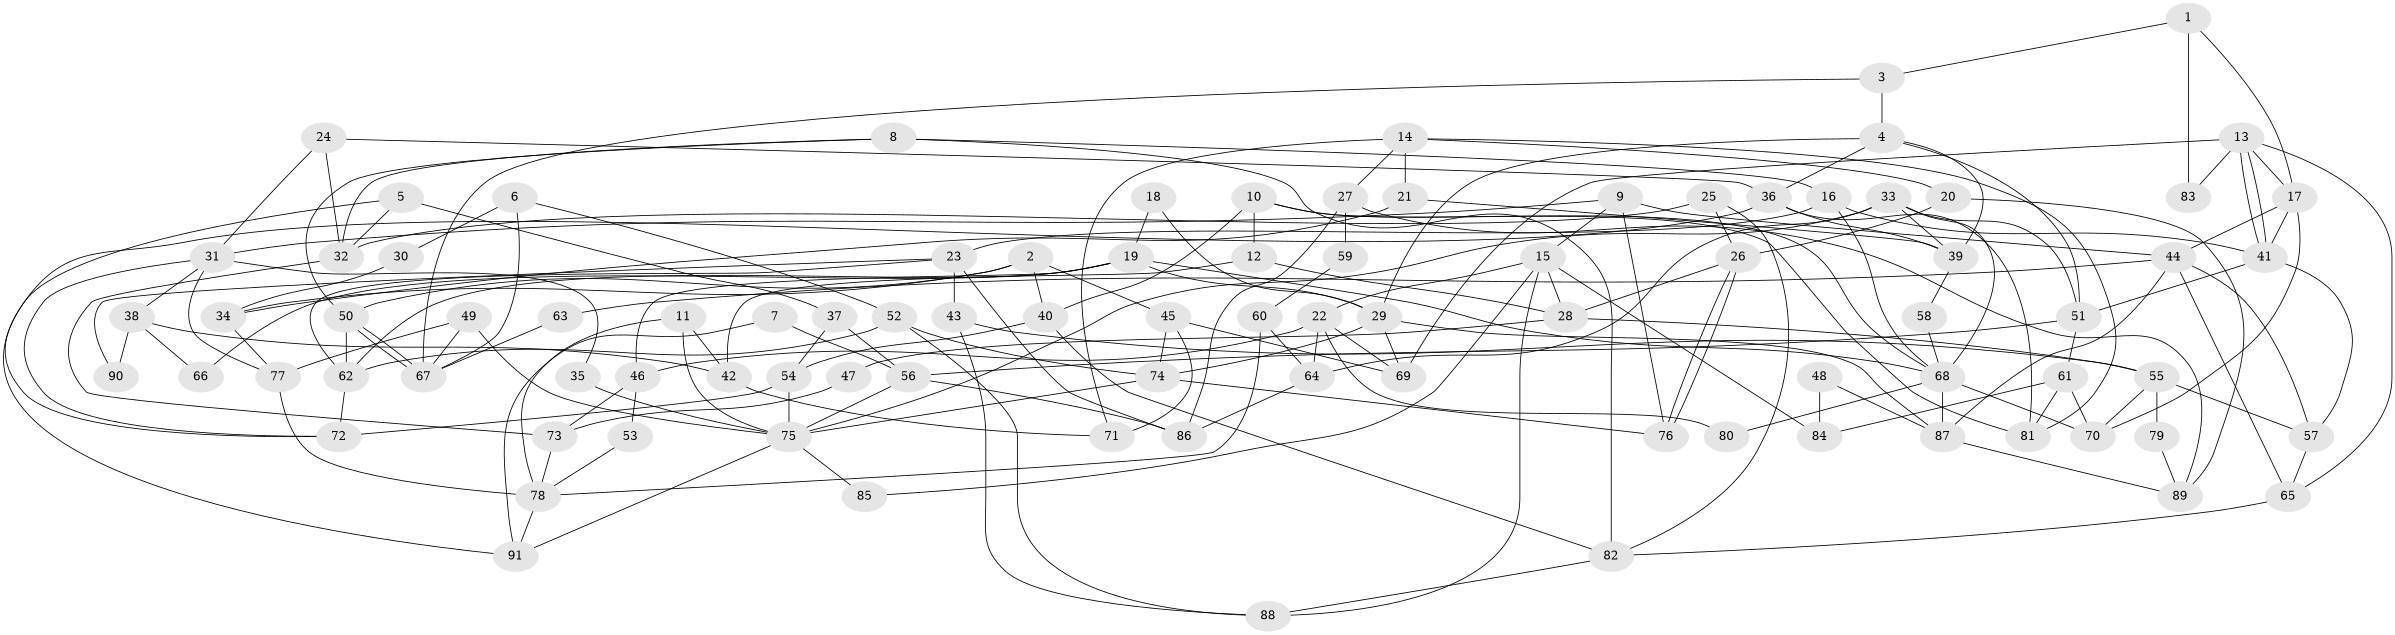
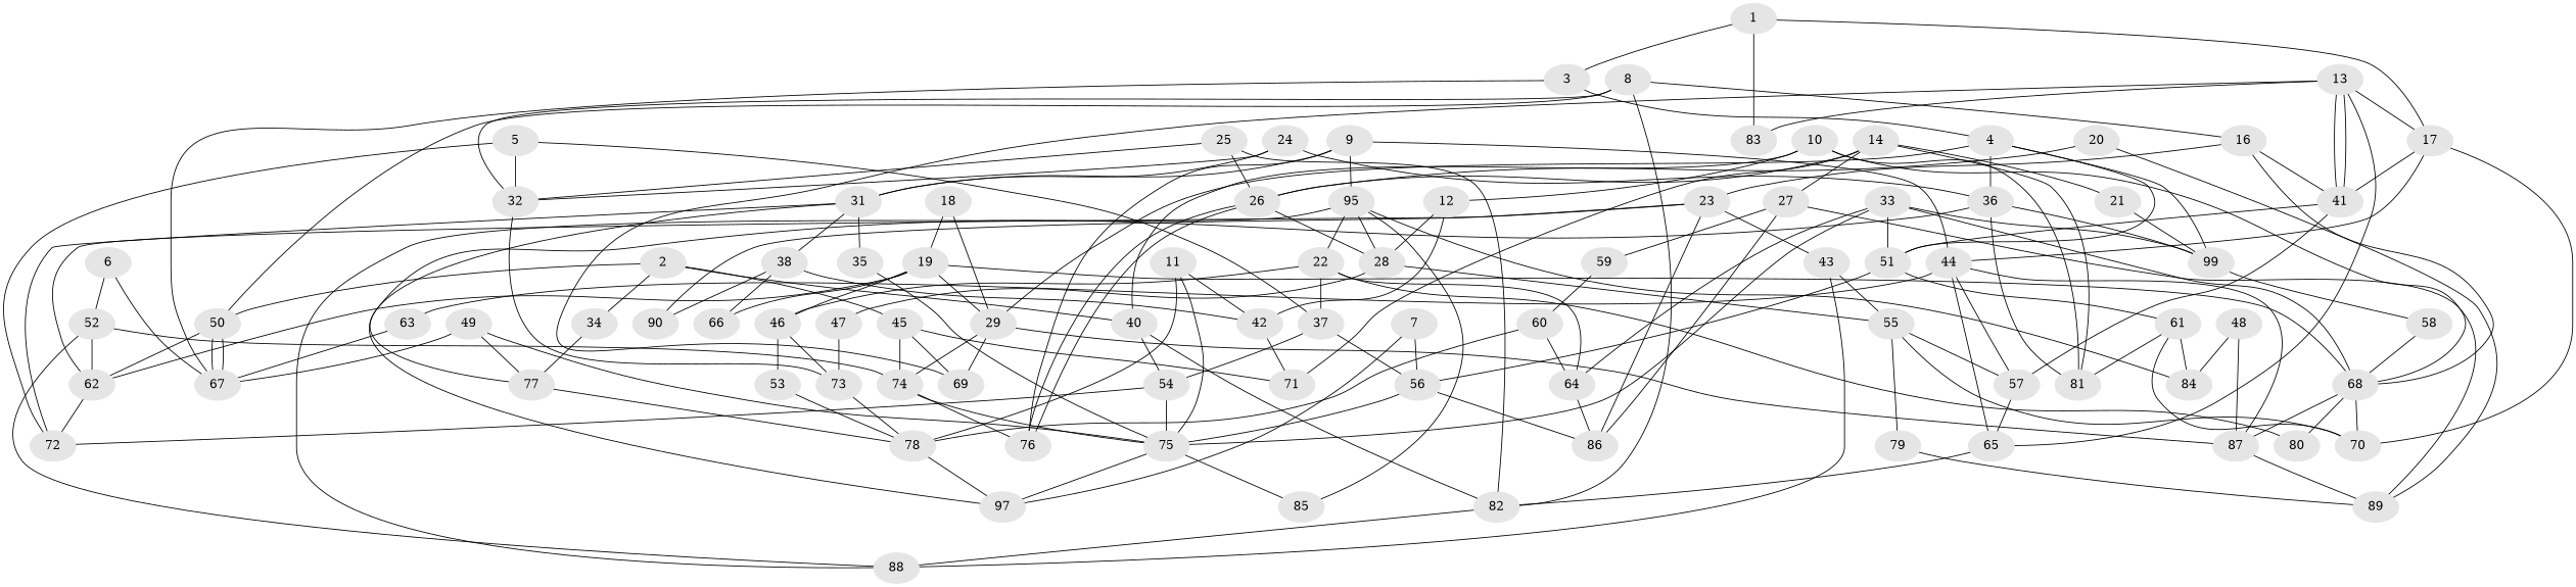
  graph {
    node [color=gray90 style=filled]
    1
    3
    17
    83
    4
    67
    44
    41
    70
    2
    34
    40
    45
    50
    77
    82
    54
    69
    71
    74
    62
    29
    36
-   39
+   39 [label=99]
    51
    87
-   91
+   91 [label=97]
    81
    58
    56
    61
    5
    32
    37
    72
    73
    6
-   30
    52
    88
    7
    75
    86
    8
    16
    68
    23
    9
-   15
+   15 [label=95]
    31
    76
    28
    22
    84
    85
    35
    38
    65
    57
    63
    10
    12
    42
    80
    78
    11
    47
    55
    13
    14
    21
    26
    27
    89
    59
    46
    64
    43
    90
    18
    19
    66
    53
    20
    24
    25
    60
    79
    33
    48
    49
    1 -- 3
    1 -- 17
    1 -- 83
    3 -- 4
    3 -- 67
    17 -- 44
    17 -- 41
    17 -- 70
    4 -- 29
    4 -- 36
    4 -- 39
    4 -- 51
    44 -- 87
    44 -- 65
    44 -- 57
    44 -- 63
    41 -- 51
    41 -- 57
    2 -- 34
    2 -- 40
    2 -- 45
    2 -- 50
    34 -- 77
    40 -- 82
    40 -- 54
    45 -- 69
    45 -- 71
    45 -- 74
    50 -- 67
    50 -- 67
    50 -- 62
    77 -- 78
    82 -- 88
    54 -- 72
    54 -- 75
    74 -- 75
    74 -- 76
    62 -- 72
    29 -- 69
    29 -- 74
    29 -- 87
    36 -- 39
    36 -- 91
    36 -- 81
    39 -- 58
    51 -- 56
    51 -- 61
    87 -- 89
    58 -- 68
    56 -- 75
    56 -- 86
    61 -- 70
    61 -- 81
    61 -- 84
    5 -- 32
    5 -- 37
    5 -- 72
    32 -- 73
    37 -- 54
    37 -- 56
    73 -- 78
    6 -- 67
-   6 -- 30
    6 -- 52
-   30 -- 34
    52 -- 74
    52 -- 62
    52 -- 88
    7 -- 91
    7 -- 56
    75 -- 91
    75 -- 85
    8 -- 50
    8 -- 82
    8 -- 32
    8 -- 16
    16 -- 41
    16 -- 68
    16 -- 23
    68 -- 70
    68 -- 87
    68 -- 80
    23 -- 62
    23 -- 86
    23 -- 43
    23 -- 90
    9 -- 44
    9 -- 15
    9 -- 31
    9 -- 76
    15 -- 88
    15 -- 28
    15 -- 22
    15 -- 84
    15 -- 85
    31 -- 77
    31 -- 72
    31 -- 35
    31 -- 38
    28 -- 47
    28 -- 55
-   22 -- 69
+   22 -- 37
    22 -- 80
    22 -- 46
    22 -- 64
    35 -- 75
    38 -- 42
    38 -- 90
    38 -- 66
    65 -- 82
    57 -- 65
    63 -- 67
    10 -- 40
    10 -- 81
    10 -- 68
    10 -- 12
    12 -- 28
    12 -- 42
    42 -- 71
    78 -- 91
    11 -- 75
    11 -- 42
    11 -- 78
    47 -- 73
    55 -- 70
    55 -- 57
    55 -- 79
    13 -- 17
    13 -- 83
    13 -- 41
    13 -- 41
    13 -- 69
    13 -- 65
    14 -- 71
    14 -- 81
    14 -- 21
-   14 -- 20
+   14 -- 26
    14 -- 27
-   21 -- 34
    21 -- 39
    26 -- 76
    26 -- 76
    26 -- 28
    27 -- 86
    27 -- 89
    27 -- 59
    59 -- 60
    46 -- 73
    46 -- 53
    64 -- 86
    43 -- 88
    43 -- 55
    18 -- 29
    18 -- 19
    19 -- 62
    19 -- 29
    19 -- 68
    19 -- 46
    19 -- 66
    53 -- 78
    20 -- 26
    20 -- 89
    24 -- 36
    24 -- 32
    24 -- 31
    25 -- 82
    25 -- 32
    25 -- 26
    60 -- 78
    60 -- 64
    79 -- 89
    33 -- 39
    33 -- 51
    33 -- 75
    33 -- 68
    33 -- 64
    48 -- 87
    48 -- 84
    49 -- 67
    49 -- 77
    49 -- 75
  }
